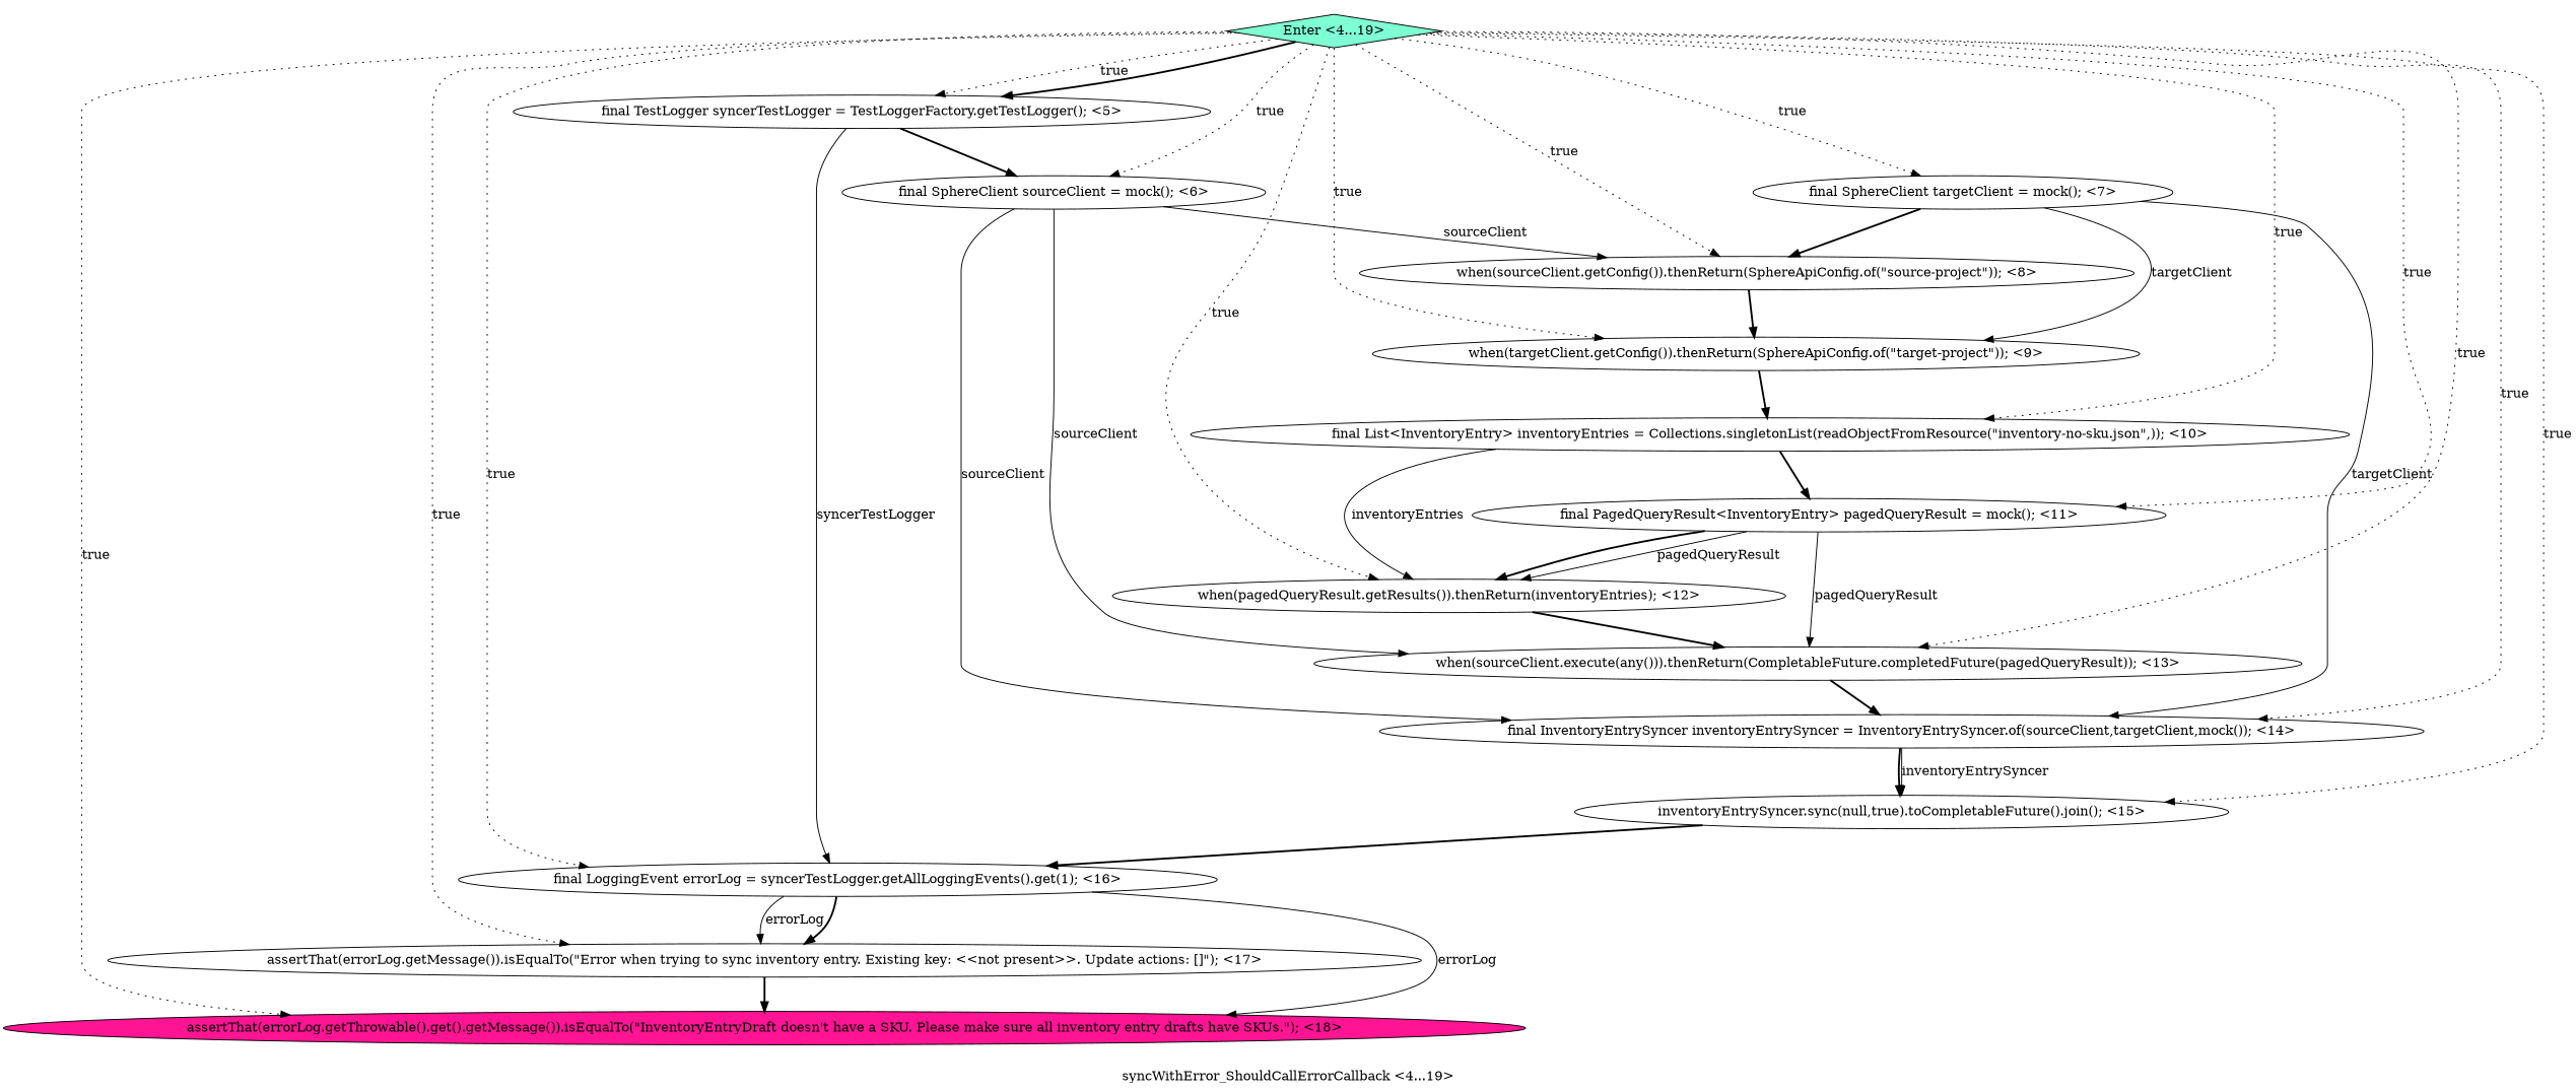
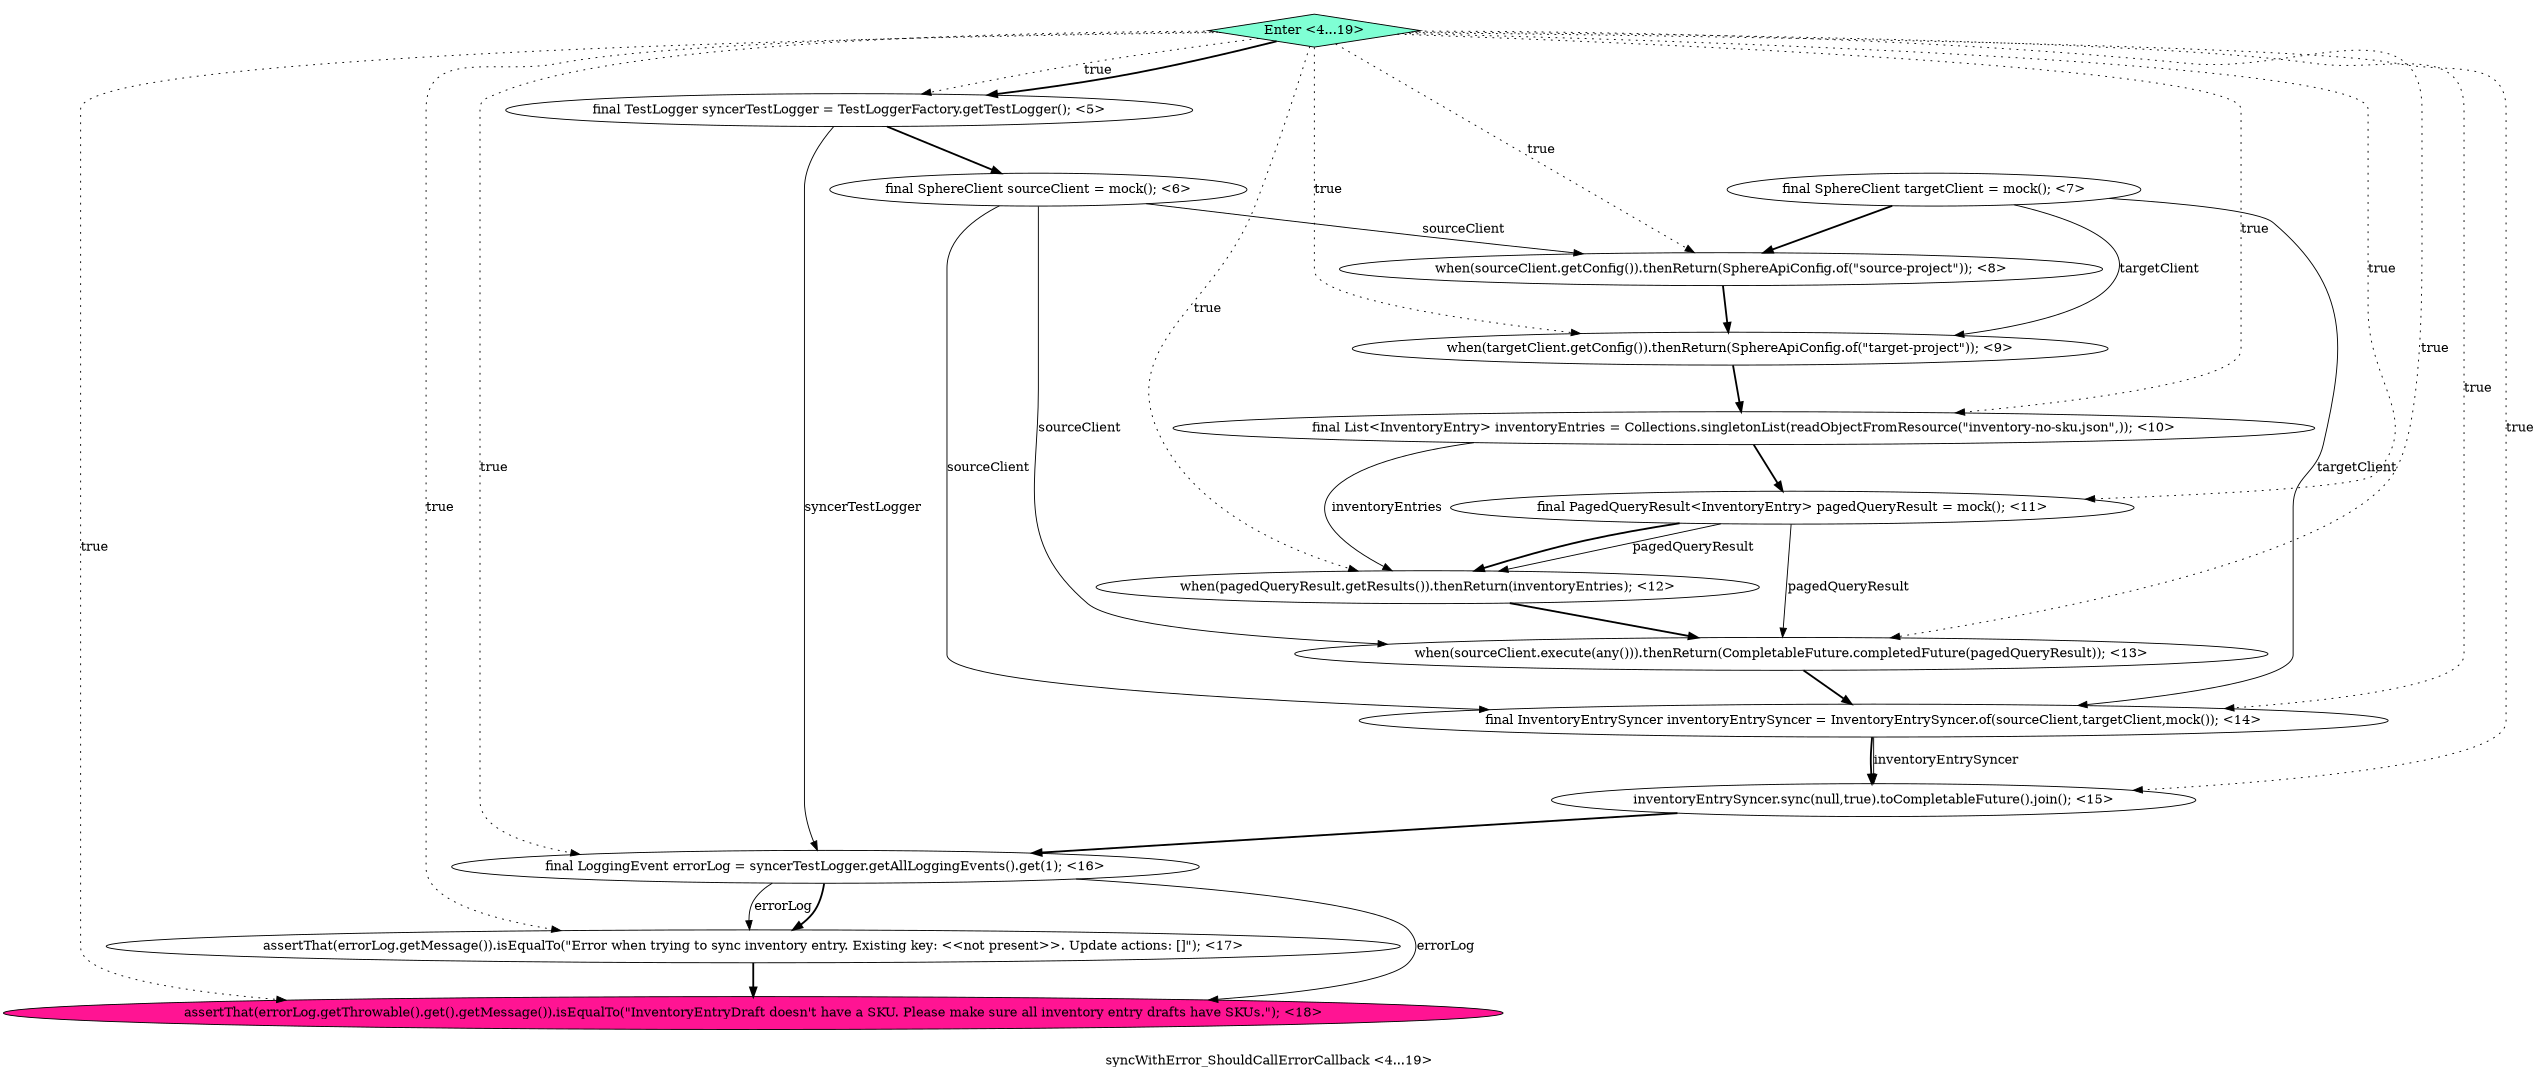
  digraph {
    label="syncWithError_ShouldCallErrorCallback <4...19>"
    node [fillcolor=white shape=ellipse style=filled]
    edge [style=dotted]
    n1 [fillcolor=aquamarine label="Enter <4...19>" shape=diamond]
    n2 [label="when(pagedQueryResult.getResults()).thenReturn(inventoryEntries); <12>"]
    n3 [label="final SphereClient sourceClient = mock(); <6>"]
    n4 [label="when(sourceClient.execute(any())).thenReturn(CompletableFuture.completedFuture(pagedQueryResult)); <13>"]
    n5 [label="inventoryEntrySyncer.sync(null,true).toCompletableFuture().join(); <15>"]
    n6 [label="when(sourceClient.getConfig()).thenReturn(SphereApiConfig.of(\"source-project\")); <8>"]
    n7 [label="final List<InventoryEntry> inventoryEntries = Collections.singletonList(readObjectFromResource(\"inventory-no-sku.json\",)); <10>"]
    n8 [label="final SphereClient targetClient = mock(); <7>"]
    n9 [label="assertThat(errorLog.getMessage()).isEqualTo(\"Error when trying to sync inventory entry. Existing key: <<not present>>. Update actions: []\"); <17>"]
    n10 [label="final TestLogger syncerTestLogger = TestLoggerFactory.getTestLogger(); <5>"]
    n11 [label="final PagedQueryResult<InventoryEntry> pagedQueryResult = mock(); <11>"]
    n12 [label="final LoggingEvent errorLog = syncerTestLogger.getAllLoggingEvents().get(1); <16>"]
    n13 [label="final InventoryEntrySyncer inventoryEntrySyncer = InventoryEntrySyncer.of(sourceClient,targetClient,mock()); <14>"]
    n14 [fillcolor=deeppink label="assertThat(errorLog.getThrowable().get().getMessage()).isEqualTo(\"InventoryEntryDraft doesn't have a SKU. Please make sure all inventory entry drafts have SKUs.\"); <18>"]
    n15 [label="when(targetClient.getConfig()).thenReturn(SphereApiConfig.of(\"target-project\")); <9>"]
    n1 -> n2 [label=true]
-   n1 -> n3 [label=true]
    n1 -> n4 [label=true]
    n1 -> n5 [label=true]
    n1 -> n6 [label=true]
    n1 -> n7 [label=true]
-   n1 -> n8 [label=true]
    n1 -> n9 [label=true]
    n1 -> n10 [label=true]
    n1 -> n10 [style=bold]
    n1 -> n11 [label=true]
    n1 -> n12 [label=true]
    n1 -> n13 [label=true]
    n1 -> n14 [label=true]
    n1 -> n15 [label=true]
    n2 -> n4 [style=bold]
    n3 -> n4 [label=sourceClient style=solid]
    n3 -> n6 [label=sourceClient style=solid]
    n3 -> n13 [label=sourceClient style=solid]
    n4 -> n13 [style=bold]
    n5 -> n12 [style=bold]
    n6 -> n15 [style=bold]
    n7 -> n2 [label=inventoryEntries style=solid]
    n7 -> n11 [style=bold]
    n8 -> n6 [style=bold]
    n8 -> n13 [label=targetClient style=solid]
    n8 -> n15 [label=targetClient style=solid]
    n9 -> n14 [style=bold]
    n10 -> n3 [style=bold]
    n10 -> n12 [label=syncerTestLogger style=solid]
    n11 -> n2 [label=pagedQueryResult style=solid]
    n11 -> n2 [style=bold]
    n11 -> n4 [label=pagedQueryResult style=solid]
    n12 -> n9 [label=errorLog style=solid]
    n12 -> n9 [style=bold]
    n12 -> n14 [label=errorLog style=solid]
    n13 -> n5 [label=inventoryEntrySyncer style=solid]
    n13 -> n5 [style=bold]
    n15 -> n7 [style=bold]
  }
